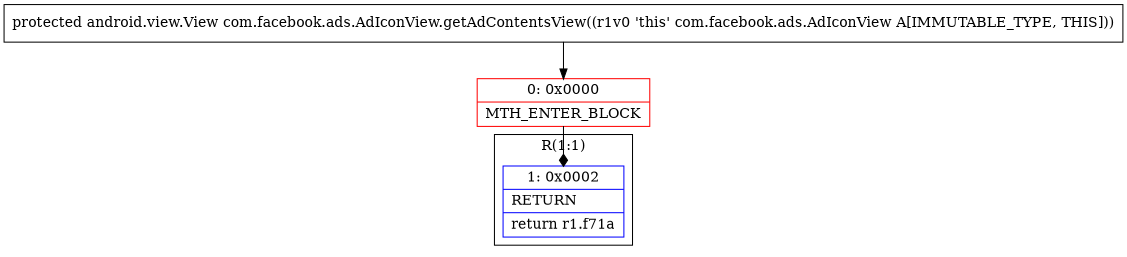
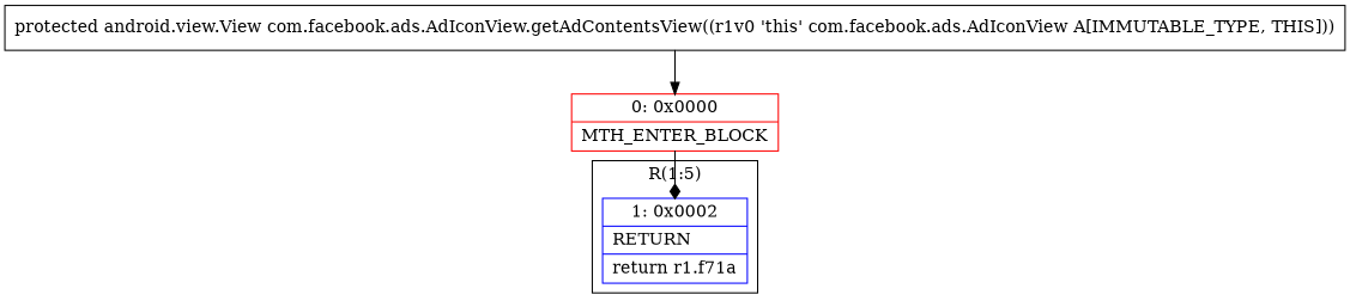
  digraph {
    node [shape=record]
    n1 [color=blue label="{1\:\ 0x0002|RETURN\l|return r1.f71a\l}"]
    n2 [color=red label="{0\:\ 0x0000|MTH_ENTER_BLOCK\l}"]
    n3 [label="{protected android.view.View com.facebook.ads.AdIconView.getAdContentsView((r1v0 'this' com.facebook.ads.AdIconView A[IMMUTABLE_TYPE, THIS])) }"]
    subgraph cluster_1 {
-     label="R(1:1)"
+     label="R(1:5)"
      n1
    }
    n2 -> n1 [arrowhead=diamond]
    n3 -> n2 [arrowhead=normal]
  }
